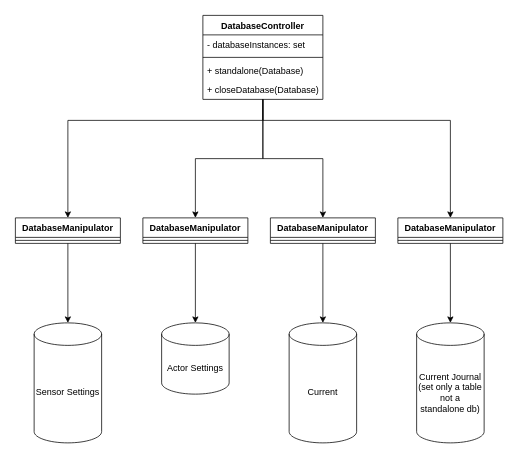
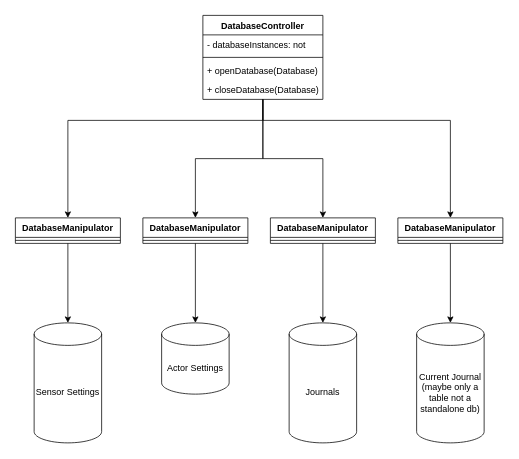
  <mxCell id="0" />
  <mxCell id="1" parent="0" />
  <mxCell id="2" value="Sensor Settings" style="shape=cylinder3;whiteSpace=wrap;html=1;boundedLbl=1;backgroundOutline=1;size=15;" parent="1" vertex="1"><mxGeometry x="45" y="430" width="90" height="160" as="geometry" /></mxCell>
  <mxCell id="3" value="Actor Settings" style="shape=cylinder3;whiteSpace=wrap;html=1;boundedLbl=1;backgroundOutline=1;size=15;" parent="1" vertex="1"><mxGeometry x="215" y="430" width="90" height="95" as="geometry" /></mxCell>
- <mxCell id="4" value="Current" style="shape=cylinder3;whiteSpace=wrap;html=1;boundedLbl=1;backgroundOutline=1;size=15;" parent="1" vertex="1"><mxGeometry x="385" y="430" width="90" height="160" as="geometry" /></mxCell>
- <mxCell id="5" value="Current Journal (set only a table not a standalone db)" style="shape=cylinder3;whiteSpace=wrap;html=1;boundedLbl=1;backgroundOutline=1;size=15;" parent="1" vertex="1"><mxGeometry x="555" y="430" width="90" height="160" as="geometry" /></mxCell>
+ <mxCell id="4" value="Journals" style="shape=cylinder3;whiteSpace=wrap;html=1;boundedLbl=1;backgroundOutline=1;size=15;" parent="1" vertex="1"><mxGeometry x="385" y="430" width="90" height="160" as="geometry" /></mxCell>
+ <mxCell id="5" value="Current Journal (maybe only a table not a standalone db)" style="shape=cylinder3;whiteSpace=wrap;html=1;boundedLbl=1;backgroundOutline=1;size=15;" parent="1" vertex="1"><mxGeometry x="555" y="430" width="90" height="160" as="geometry" /></mxCell>
  <mxCell id="6" style="edgeStyle=orthogonalEdgeStyle;rounded=0;orthogonalLoop=1;jettySize=auto;html=1;entryX=0.5;entryY=0;entryDx=0;entryDy=0;" parent="1" source="10" target="20" edge="1"><mxGeometry relative="1" as="geometry"><Array as="points"><mxPoint x="350" y="160" /><mxPoint x="90" y="160" /></Array><mxPoint x="110" y="160" as="targetPoint" /></mxGeometry></mxCell>
  <mxCell id="7" style="edgeStyle=orthogonalEdgeStyle;rounded=0;orthogonalLoop=1;jettySize=auto;html=1;entryX=0.5;entryY=0;entryDx=0;entryDy=0;entryPerimeter=0;" parent="1" source="23" target="3" edge="1"><mxGeometry relative="1" as="geometry"><mxPoint x="260" y="340" as="targetPoint" /></mxGeometry></mxCell>
  <mxCell id="8" style="edgeStyle=orthogonalEdgeStyle;rounded=0;orthogonalLoop=1;jettySize=auto;html=1;entryX=0.5;entryY=0;entryDx=0;entryDy=0;" parent="1" source="10" target="18" edge="1"><mxGeometry relative="1" as="geometry"><mxPoint x="410" y="220" as="targetPoint" /></mxGeometry></mxCell>
  <mxCell id="9" style="edgeStyle=orthogonalEdgeStyle;rounded=0;orthogonalLoop=1;jettySize=auto;html=1;entryX=0.5;entryY=0;entryDx=0;entryDy=0;" parent="1" source="10" target="15" edge="1"><mxGeometry relative="1" as="geometry"><Array as="points"><mxPoint x="350" y="160" /><mxPoint x="600" y="160" /></Array><mxPoint x="550" y="220" as="targetPoint" /></mxGeometry></mxCell>
  <mxCell id="10" value="DatabaseController" style="swimlane;fontStyle=1;align=center;verticalAlign=top;childLayout=stackLayout;horizontal=1;startSize=26;horizontalStack=0;resizeParent=1;resizeParentMax=0;resizeLast=0;collapsible=1;marginBottom=0;" parent="1" vertex="1"><mxGeometry x="270" y="20" width="160" height="112" as="geometry" /></mxCell>
- <mxCell id="11" value="- databaseInstances: set" style="text;strokeColor=none;fillColor=none;align=left;verticalAlign=top;spacingLeft=4;spacingRight=4;overflow=hidden;rotatable=0;points=[[0,0.5],[1,0.5]];portConstraint=eastwest;" parent="10" vertex="1"><mxGeometry y="26" width="160" height="26" as="geometry" /></mxCell>
+ <mxCell id="11" value="- databaseInstances: not" style="text;strokeColor=none;fillColor=none;align=left;verticalAlign=top;spacingLeft=4;spacingRight=4;overflow=hidden;rotatable=0;points=[[0,0.5],[1,0.5]];portConstraint=eastwest;" parent="10" vertex="1"><mxGeometry y="26" width="160" height="26" as="geometry" /></mxCell>
  <mxCell id="12" value="" style="line;strokeWidth=1;fillColor=none;align=left;verticalAlign=middle;spacingTop=-1;spacingLeft=3;spacingRight=3;rotatable=0;labelPosition=right;points=[];portConstraint=eastwest;strokeColor=inherit;" parent="10" vertex="1"><mxGeometry y="52" width="160" height="8" as="geometry" /></mxCell>
- <mxCell id="13" value="+ standalone(Database)" style="text;strokeColor=none;fillColor=none;align=left;verticalAlign=top;spacingLeft=4;spacingRight=4;overflow=hidden;rotatable=0;points=[[0,0.5],[1,0.5]];portConstraint=eastwest;" parent="10" vertex="1"><mxGeometry y="60" width="160" height="26" as="geometry" /></mxCell>
+ <mxCell id="13" value="+ openDatabase(Database)" style="text;strokeColor=none;fillColor=none;align=left;verticalAlign=top;spacingLeft=4;spacingRight=4;overflow=hidden;rotatable=0;points=[[0,0.5],[1,0.5]];portConstraint=eastwest;" parent="10" vertex="1"><mxGeometry y="60" width="160" height="26" as="geometry" /></mxCell>
  <mxCell id="14" value="+ closeDatabase(Database)" style="text;strokeColor=none;fillColor=none;align=left;verticalAlign=top;spacingLeft=4;spacingRight=4;overflow=hidden;rotatable=0;points=[[0,0.5],[1,0.5]];portConstraint=eastwest;" parent="10" vertex="1"><mxGeometry y="86" width="160" height="26" as="geometry" /></mxCell>
  <mxCell id="15" value="DatabaseManipulator" style="swimlane;fontStyle=1;align=center;verticalAlign=top;childLayout=stackLayout;horizontal=1;startSize=26;horizontalStack=0;resizeParent=1;resizeParentMax=0;resizeLast=0;collapsible=1;marginBottom=0;whiteSpace=wrap;html=1;" vertex="1" parent="1"><mxGeometry x="530" y="290" width="140" height="34" as="geometry" /></mxCell>
  <mxCell id="16" value="" style="line;strokeWidth=1;fillColor=none;align=left;verticalAlign=middle;spacingTop=-1;spacingLeft=3;spacingRight=3;rotatable=0;labelPosition=right;points=[];portConstraint=eastwest;strokeColor=inherit;" vertex="1" parent="15"><mxGeometry y="26" width="140" height="8" as="geometry" /></mxCell>
  <mxCell id="17" style="edgeStyle=orthogonalEdgeStyle;rounded=0;orthogonalLoop=1;jettySize=auto;html=1;entryX=0.5;entryY=0;entryDx=0;entryDy=0;entryPerimeter=0;" edge="1" parent="1" source="15" target="5"><mxGeometry relative="1" as="geometry" /></mxCell>
  <mxCell id="18" value="DatabaseManipulator" style="swimlane;fontStyle=1;align=center;verticalAlign=top;childLayout=stackLayout;horizontal=1;startSize=26;horizontalStack=0;resizeParent=1;resizeParentMax=0;resizeLast=0;collapsible=1;marginBottom=0;whiteSpace=wrap;html=1;" vertex="1" parent="1"><mxGeometry x="360" y="290" width="140" height="34" as="geometry" /></mxCell>
  <mxCell id="19" value="" style="line;strokeWidth=1;fillColor=none;align=left;verticalAlign=middle;spacingTop=-1;spacingLeft=3;spacingRight=3;rotatable=0;labelPosition=right;points=[];portConstraint=eastwest;strokeColor=inherit;" vertex="1" parent="18"><mxGeometry y="26" width="140" height="8" as="geometry" /></mxCell>
  <mxCell id="20" value="DatabaseManipulator" style="swimlane;fontStyle=1;align=center;verticalAlign=top;childLayout=stackLayout;horizontal=1;startSize=26;horizontalStack=0;resizeParent=1;resizeParentMax=0;resizeLast=0;collapsible=1;marginBottom=0;whiteSpace=wrap;html=1;" vertex="1" parent="1"><mxGeometry x="20" y="290" width="140" height="34" as="geometry" /></mxCell>
  <mxCell id="21" value="" style="line;strokeWidth=1;fillColor=none;align=left;verticalAlign=middle;spacingTop=-1;spacingLeft=3;spacingRight=3;rotatable=0;labelPosition=right;points=[];portConstraint=eastwest;strokeColor=inherit;" vertex="1" parent="20"><mxGeometry y="26" width="140" height="8" as="geometry" /></mxCell>
  <mxCell id="22" value="" style="edgeStyle=orthogonalEdgeStyle;rounded=0;orthogonalLoop=1;jettySize=auto;html=1;" edge="1" parent="1" source="10" target="23"><mxGeometry relative="1" as="geometry"><mxPoint x="270" y="76" as="sourcePoint" /><mxPoint x="260" y="340" as="targetPoint" /></mxGeometry></mxCell>
  <mxCell id="23" value="DatabaseManipulator" style="swimlane;fontStyle=1;align=center;verticalAlign=top;childLayout=stackLayout;horizontal=1;startSize=26;horizontalStack=0;resizeParent=1;resizeParentMax=0;resizeLast=0;collapsible=1;marginBottom=0;whiteSpace=wrap;html=1;" vertex="1" parent="1"><mxGeometry x="190" y="290" width="140" height="34" as="geometry" /></mxCell>
  <mxCell id="24" value="" style="line;strokeWidth=1;fillColor=none;align=left;verticalAlign=middle;spacingTop=-1;spacingLeft=3;spacingRight=3;rotatable=0;labelPosition=right;points=[];portConstraint=eastwest;strokeColor=inherit;" vertex="1" parent="23"><mxGeometry y="26" width="140" height="8" as="geometry" /></mxCell>
  <mxCell id="25" style="edgeStyle=orthogonalEdgeStyle;rounded=0;orthogonalLoop=1;jettySize=auto;html=1;entryX=0.5;entryY=0;entryDx=0;entryDy=0;entryPerimeter=0;" edge="1" parent="1" source="18" target="4"><mxGeometry relative="1" as="geometry" /></mxCell>
  <mxCell id="26" style="edgeStyle=orthogonalEdgeStyle;rounded=0;orthogonalLoop=1;jettySize=auto;html=1;entryX=0.5;entryY=0;entryDx=0;entryDy=0;entryPerimeter=0;" edge="1" parent="1" source="20" target="2"><mxGeometry relative="1" as="geometry" /></mxCell>
